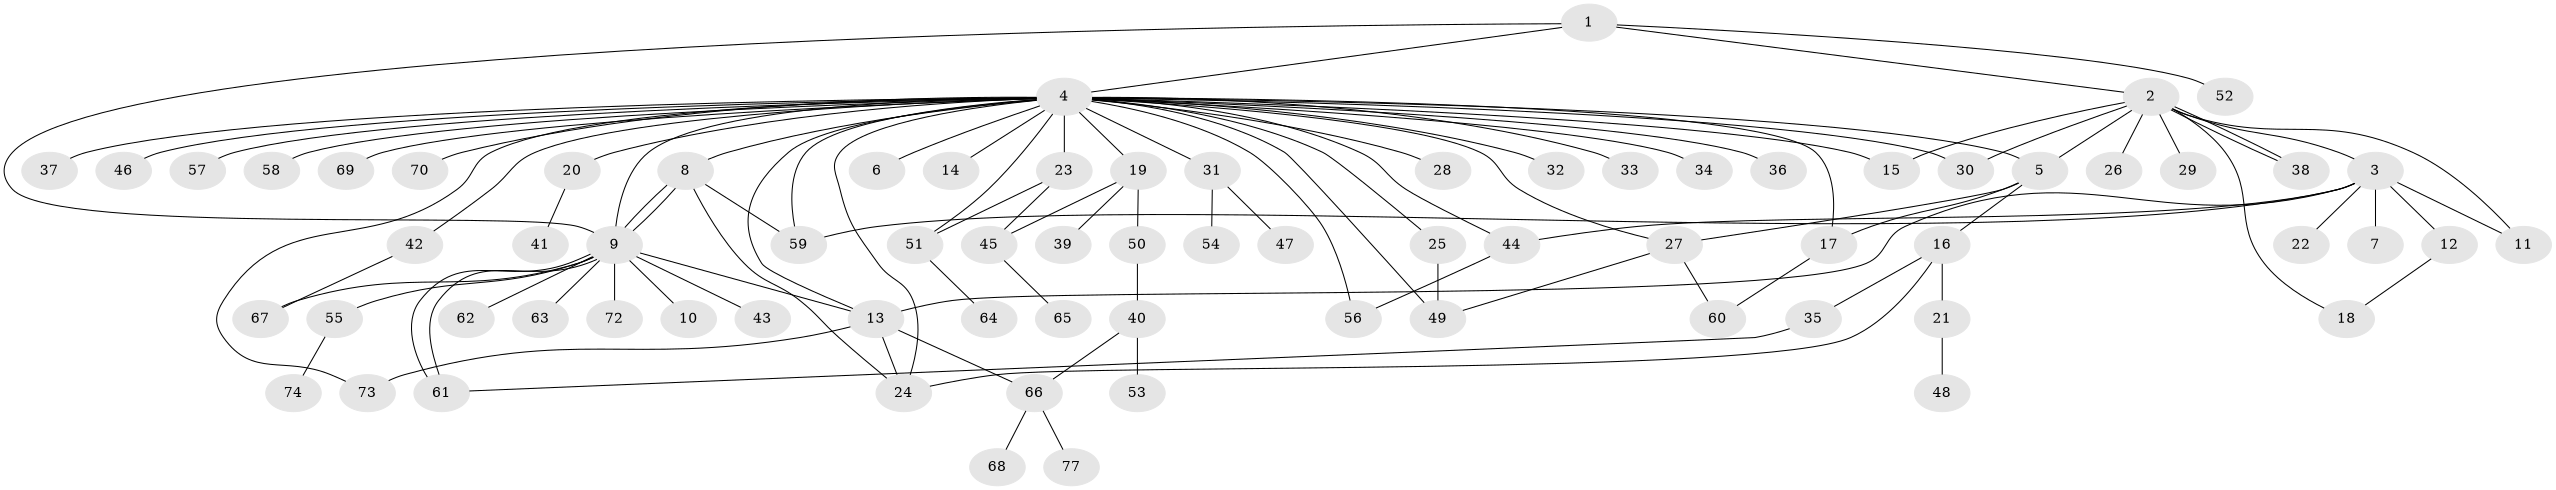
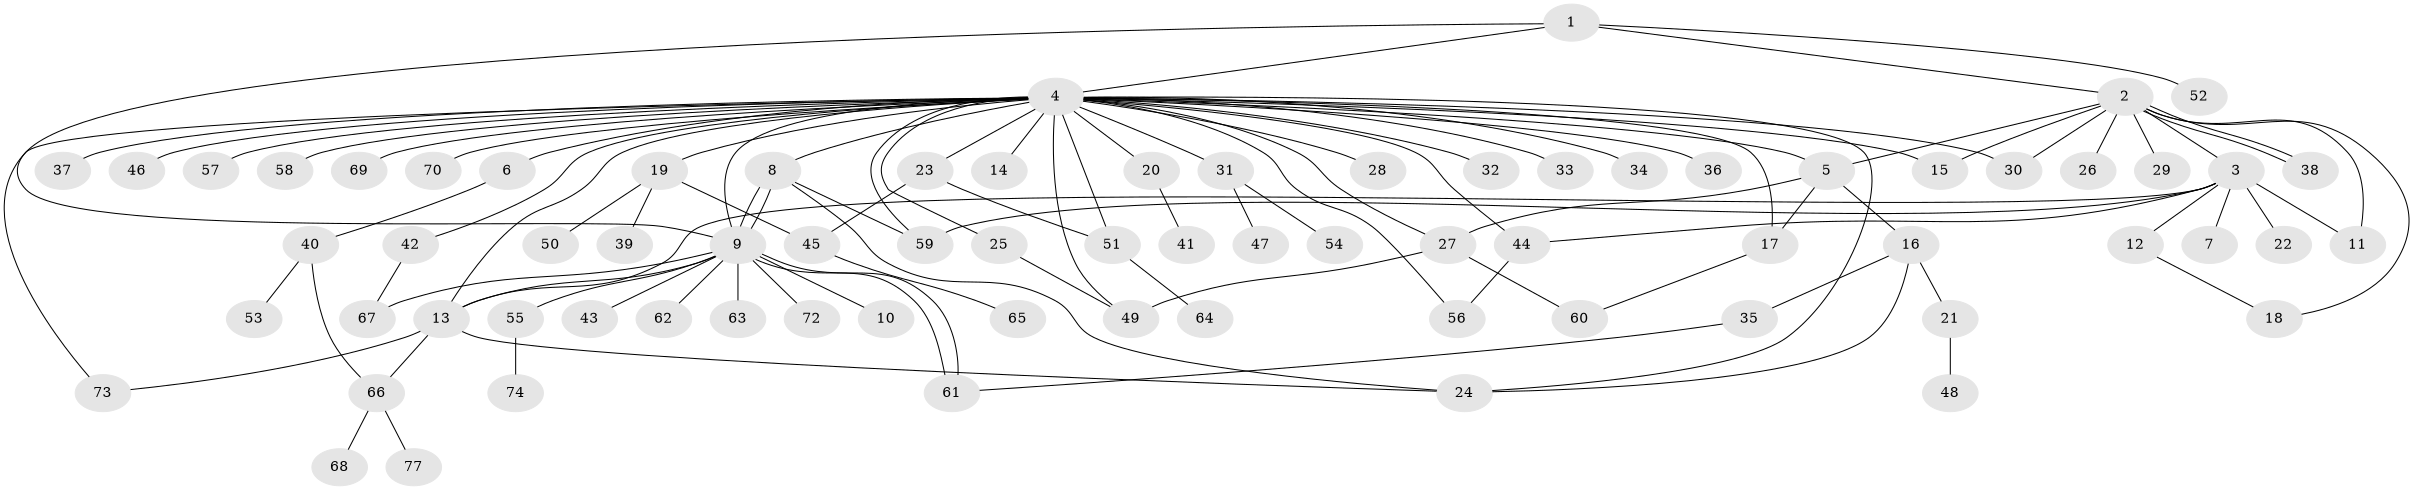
  graph {
    node [color=gray90 style=filled]
    1
    2
    4
    9
    52
    3
    5
    11
    15
    26
    29
    30
    38
    18
    13
    44
    59
    6
    8
    14
    17
    19
    20
    23
    24
    25
    27
    28
    31
    32
    33
    34
    36
    37
    42
    46
    49
    51
    56
    57
    58
    69
    70
    73
    10
    43
    55
    61
    62
    63
    67
    72
    12
    7
    22
    16
    66
    40
    60
    39
    45
    50
    41
    47
    54
    64
    21
    35
    53
    74
    68
    n72 [label=77]
    48
    65
    1 -- 2
    1 -- 4
    1 -- 9
    1 -- 52
    2 -- 3
    2 -- 5
    2 -- 11
    2 -- 15
    2 -- 26
    2 -- 29
    2 -- 30
    2 -- 38
    2 -- 38
    2 -- 18
    4 -- 9
    4 -- 5
    4 -- 15
    4 -- 30
    4 -- 13
    4 -- 44
    4 -- 59
    4 -- 6
    4 -- 8
    4 -- 14
    4 -- 17
    4 -- 19
    4 -- 20
    4 -- 23
    4 -- 24
    4 -- 25
    4 -- 27
    4 -- 28
    4 -- 31
    4 -- 32
    4 -- 33
    4 -- 34
    4 -- 36
    4 -- 37
    4 -- 42
    4 -- 46
    4 -- 49
    4 -- 51
    4 -- 56
    4 -- 57
    4 -- 58
    4 -- 69
    4 -- 70
    4 -- 73
    9 -- 13
    9 -- 10
    9 -- 43
    9 -- 55
    9 -- 61
    9 -- 61
    9 -- 62
    9 -- 63
    9 -- 67
    9 -- 72
    3 -- 11
    3 -- 13
    3 -- 44
    3 -- 59
    3 -- 12
    3 -- 7
    3 -- 22
    5 -- 17
    5 -- 27
    5 -- 16
    13 -- 24
    13 -- 73
    13 -- 66
    44 -- 56
-   50 -- 40
+   6 -- 40
    8 -- 9
    8 -- 9
    8 -- 59
    8 -- 24
    17 -- 60
    19 -- 39
    19 -- 45
    19 -- 50
    20 -- 41
    23 -- 51
    23 -- 45
    25 -- 49
    27 -- 49
    27 -- 60
    31 -- 47
    31 -- 54
    42 -- 67
    51 -- 64
    55 -- 74
    12 -- 18
    16 -- 24
    16 -- 21
    16 -- 35
    66 -- 68
    66 -- n72
    40 -- 66
    40 -- 53
    45 -- 65
    21 -- 48
    35 -- 61
  }
